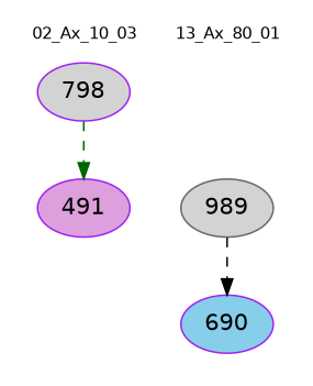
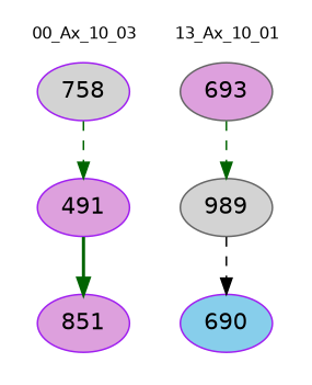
  digraph {
    fontname="DejaVu Sans"
    node [color=purple fillcolor=plum fontname="DejaVu Sans" style=filled]
    edge [color=darkgreen fontname="DejaVu Sans" style=dashed]
-   n1 [fillcolor=lightgrey label=798]
+   n1 [fillcolor=lightgrey label=758]
    n2 [label=491]
+   n3 [label=851]
+   n4 [color=gray40 label=693]
    n5 [color=gray40 fillcolor=lightgrey label=989]
    n6 [fillcolor=skyblue label=690]
    subgraph cluster_1 {
      color=white
      fontsize=10
-     label="02_Ax_10_03"
+     label="00_Ax_10_03"
      n1
      n2
+     n3
    }
    subgraph cluster_2 {
      color=white
      fontsize=10
-     label="13_Ax_80_01"
+     label="13_Ax_10_01"
+     n4
      n5
      n6
    }
    n1 -> n2
+   n2 -> n3 [style=bold]
+   n4 -> n5
    n5 -> n6 [color=black]
  }
